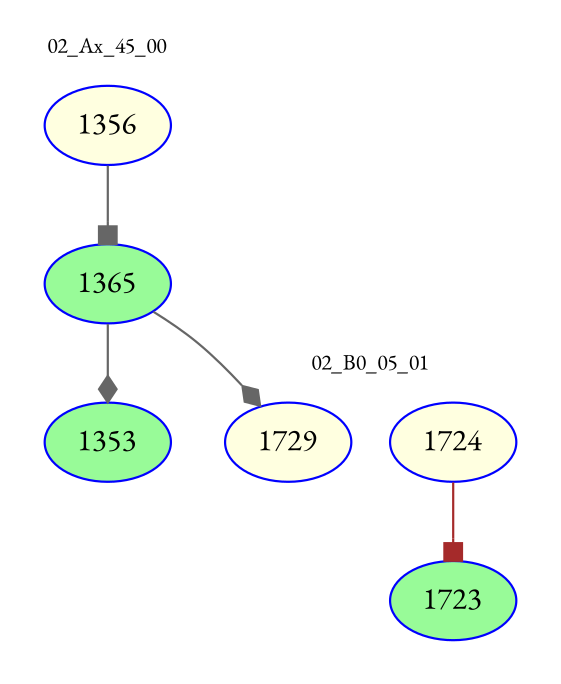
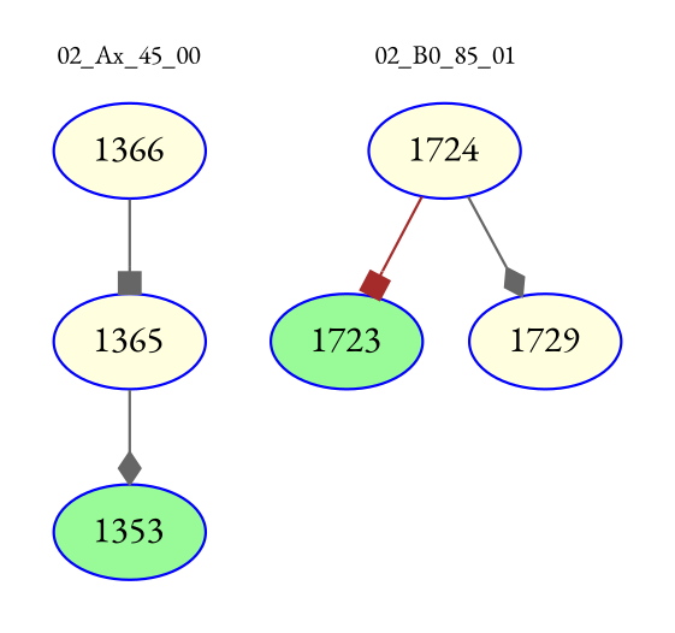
  digraph {
    fontname="EB Garamond"
    node [color=blue fillcolor=lightyellow fontname="EB Garamond" style=filled]
    edge [arrowhead=diamond color=gray40 fontname="EB Garamond"]
-   n1 [fillcolor=palegreen label=1365]
+   n1 [label=1365]
    n2 [fillcolor=palegreen label=1353]
-   n3 [label=1356]
+   n3 [label=1366]
    n4 [label=1724]
    n5 [fillcolor=palegreen label=1723]
    n6 [label=1729]
    subgraph cluster_1 {
      color=white
      fontsize=10
      label="02_Ax_45_00"
      n1
      n2
      n3
    }
    subgraph cluster_2 {
      color=white
      fontsize=10
-     label="02_B0_05_01"
+     label="02_B0_85_01"
      n4
      n5
      n6
    }
    n1 -> n2
    n3 -> n1 [arrowhead=box]
    n4 -> n5 [arrowhead=box color=brown]
-   n1 -> n6
+   n4 -> n6
  }
